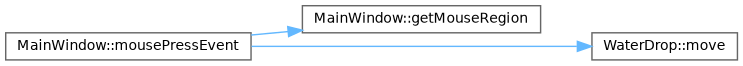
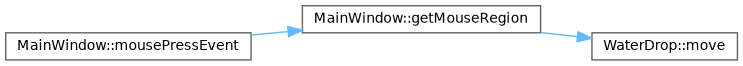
  digraph {
    rankdir=LR
    node [color=grey40 fillcolor=white fontname=Helvetica fontsize=10 shape=box style=filled]
    edge [color=steelblue1 fontname=Helvetica fontsize=10 labelfontname=Helvetica labelfontsize=10 style=solid]
    n1 [height=0.2 label="MainWindow::mousePressEvent" width=0.4]
    n2 [height=0.2 label="MainWindow::getMouseRegion" width=0.4]
    n3 [height=0.2 label="WaterDrop::move" width=0.4]
    n1 -> n2
-   n1 -> n3
+   n2 -> n3
  }
